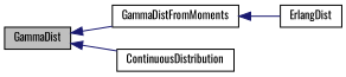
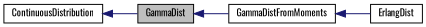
  digraph {
    fontname=Oswald
    rankdir=LR
    node [color=black fontname=Oswald fontsize=10 shape=record]
    edge [color=midnightblue dir=back fontname=Oswald fontsize=10 labelfontname=Helvetica labelfontsize=10 style=solid]
    n1 [fillcolor=grey75 fontcolor=black height=0.2 label=GammaDist style=filled width=0.4]
    n2 [height=0.2 label=GammaDistFromMoments width=0.4]
    n3 [height=0.2 label=ErlangDist width=0.4]
    n4 [height=0.2 label=ContinuousDistribution width=0.4]
    n1 -> n2
    n2 -> n3
-   n1 -> n4
+   n4 -> n1
  }
